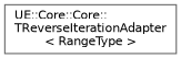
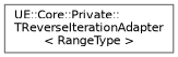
  digraph {
    rankdir=LR
-   n1 [color=grey40 fillcolor=white fontname=Helvetica fontsize=10 height=0.2 label="UE::Core::Core::\lTReverseIterationAdapter\l\< RangeType \>" shape=box style=filled width=0.4]
+   n1 [color=grey40 fillcolor=white fontname=Helvetica fontsize=10 height=0.2 label="UE::Core::Private::\lTReverseIterationAdapter\l\< RangeType \>" shape=box style=filled width=0.4]
  }
